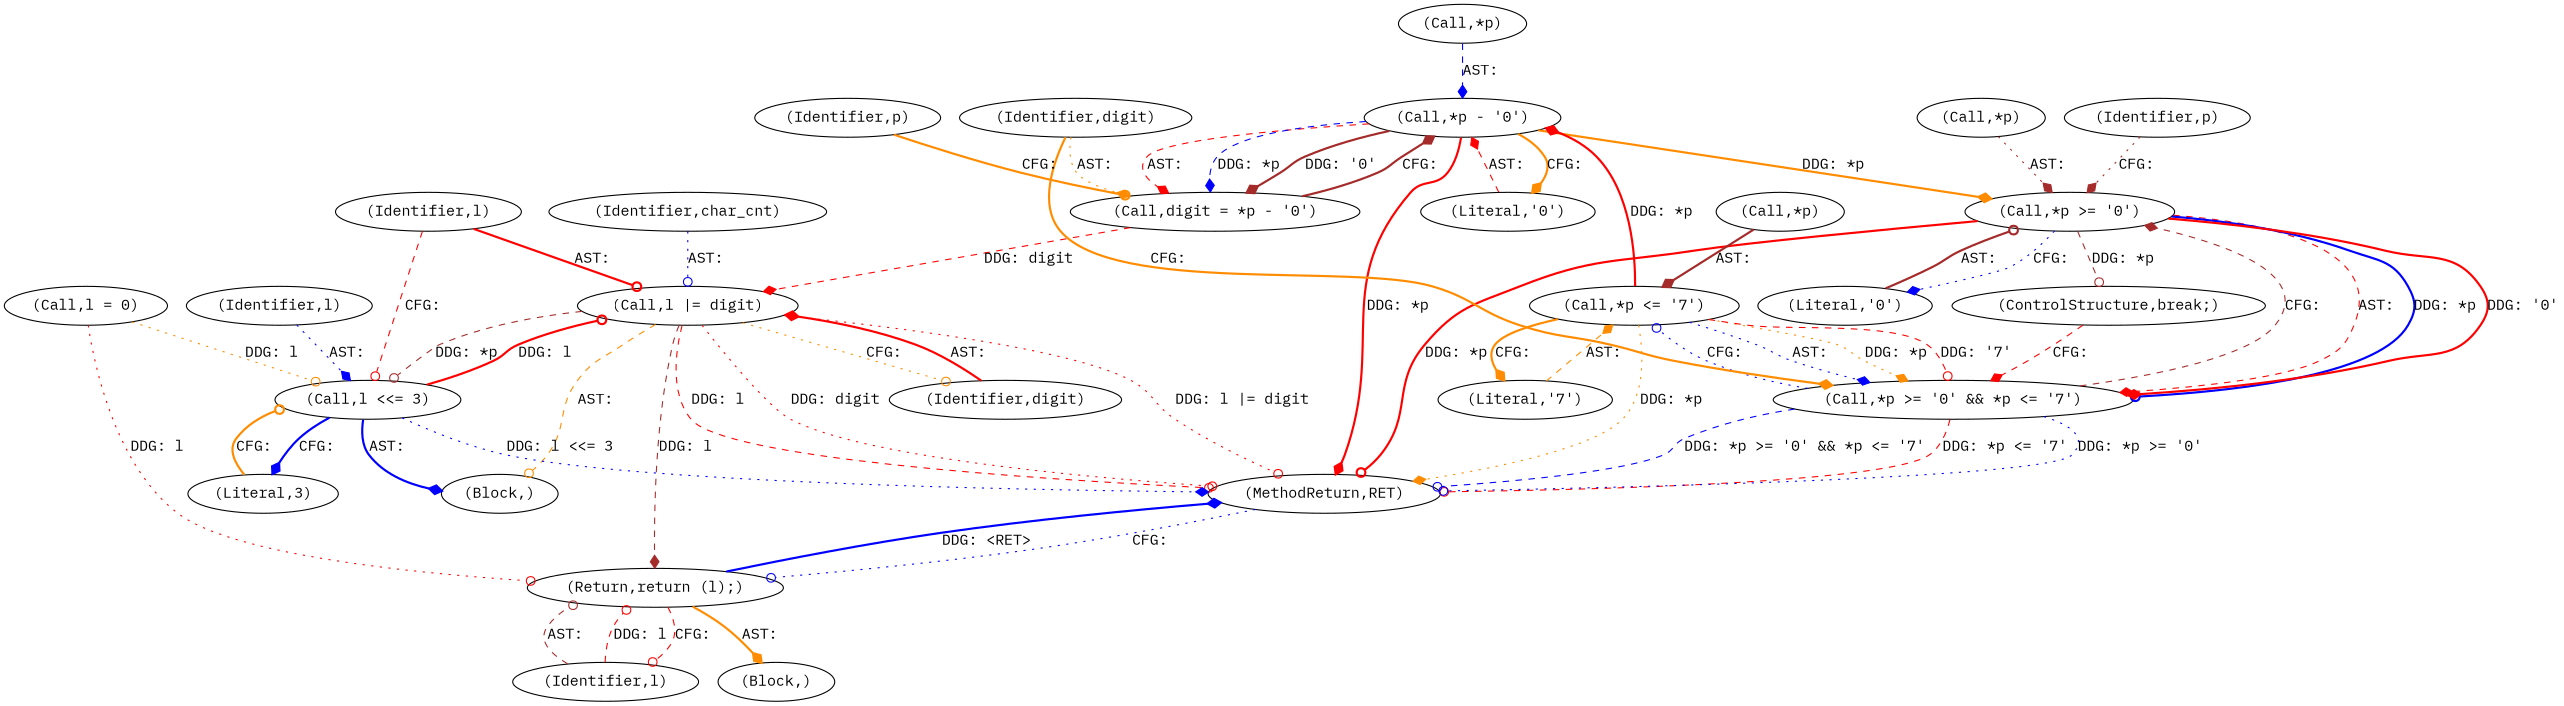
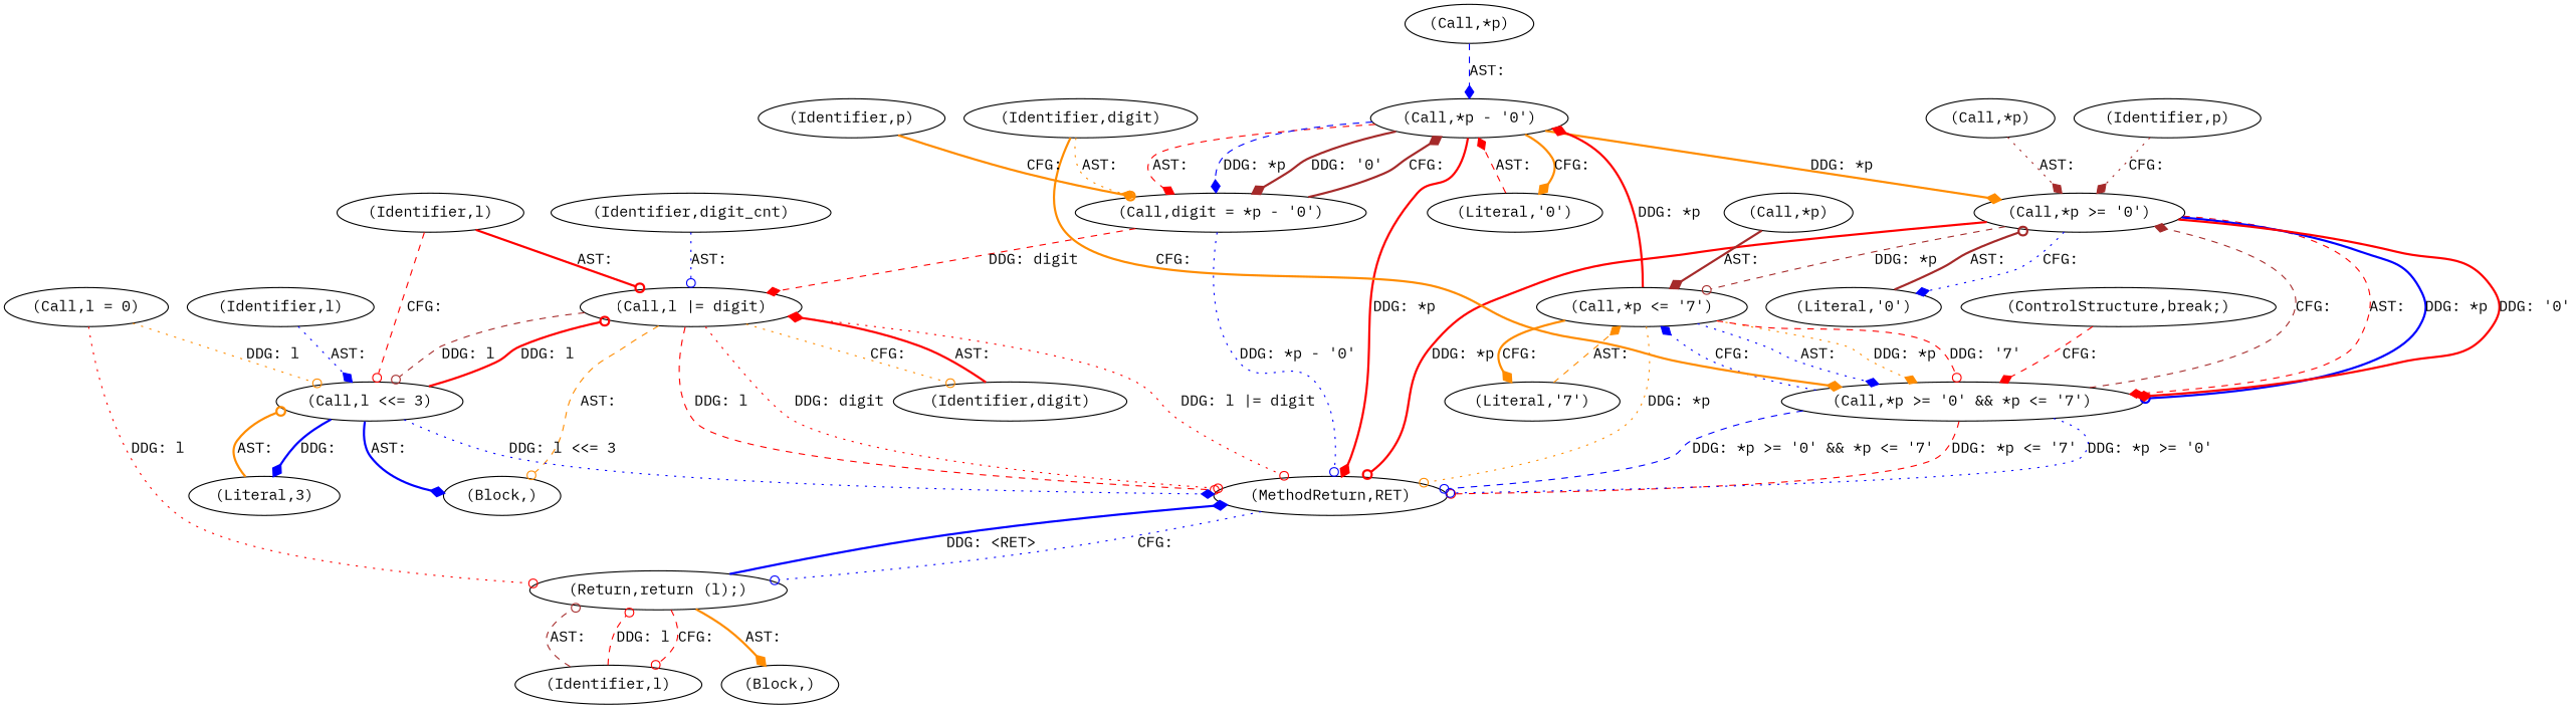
  digraph {
    fontname="IBM Plex Mono"
    node [fontname="IBM Plex Mono"]
    edge [arrowhead=diamond color=red fontname="IBM Plex Mono" style=bold]
    n1 [label="(Call,*p - '0')"]
    n2 [label="(Call,*p >= '0')"]
    n3 [label="(Call,digit = *p - '0')"]
    n4 [label="(Literal,'0')"]
    n5 [label="(MethodReturn,RET)"]
    n6 [label="(Call,*p <= '7')"]
    n7 [label="(Call,*p >= '0' && *p <= '7')"]
    n8 [label="(Literal,'0')"]
    n9 [label="(Call,l |= digit)"]
    n10 [label="(Return,return (l);)"]
    n11 [label="(Literal,'7')"]
    n12 [label="(Call,l <<= 3)"]
    n13 [label="(Identifier,digit)"]
    n14 [label="(Block,)"]
    n15 [label="(Literal,3)"]
    n16 [label="(Identifier,l)"]
    n17 [label="(Block,)"]
    n18 [label="(ControlStructure,break;)"]
    n19 [label="(Call,*p)"]
    n20 [label="(Identifier,l)"]
    n21 [label="(Identifier,digit)"]
    n22 [label="(Call,l = 0)"]
    n23 [label="(Identifier,p)"]
    n24 [label="(Identifier,p)"]
-   n25 [label="(Identifier,char_cnt)"]
+   n25 [label="(Identifier,digit_cnt)"]
    n26 [label="(Identifier,l)"]
    n27 [label="(Call,*p)"]
    n28 [label="(Call,*p)"]
    n1 -> n2 [color=darkorange label="DDG: *p"]
    n1 -> n3 [label="AST: " style=dashed]
    n1 -> n3 [color=blue label="DDG: *p" style=dashed]
    n1 -> n3 [color=brown label="DDG: '0'"]
    n1 -> n4 [color=darkorange label="CFG: "]
    n1 -> n5 [label="DDG: *p"]
    n2 -> n5 [arrowhead=odot label="DDG: *p"]
-   n2 -> n18 [arrowhead=odot color=brown label="DDG: *p" style=dashed]
+   n2 -> n6 [arrowhead=odot color=brown label="DDG: *p" style=dashed]
    n2 -> n7 [label="AST: " style=dashed]
    n2 -> n7 [arrowhead=odot color=blue label="DDG: *p"]
    n2 -> n7 [label="DDG: '0'"]
    n2 -> n8 [color=blue label="CFG: " style=dotted]
    n3 -> n1 [color=brown label="CFG: "]
+   n3 -> n5 [arrowhead=odot color=blue label="DDG: *p - '0'" style=dotted]
    n3 -> n9 [label="DDG: digit" style=dashed]
    n4 -> n1 [label="AST: " style=dashed]
    n5 -> n10 [arrowhead=odot color=blue label="CFG: " style=dotted]
    n6 -> n1 [label="DDG: *p"]
-   n6 -> n5 [color=darkorange label="DDG: *p" style=dotted]
+   n6 -> n5 [arrowhead=odot color=darkorange label="DDG: *p" style=dotted]
    n6 -> n7 [color=blue label="AST: " style=dotted]
    n6 -> n7 [color=darkorange label="DDG: *p" style=dotted]
    n6 -> n7 [arrowhead=odot label="DDG: '7'" style=dashed]
    n6 -> n11 [color=darkorange label="CFG: "]
    n7 -> n2 [color=brown label="CFG: " style=dashed]
    n7 -> n5 [arrowhead=odot label="DDG: *p <= '7'" style=dashed]
    n7 -> n5 [arrowhead=odot color=blue label="DDG: *p >= '0'" style=dotted]
    n7 -> n5 [arrowhead=odot color=blue label="DDG: *p >= '0' && *p <= '7'" style=dashed]
-   n7 -> n6 [arrowhead=odot color=blue label="CFG: " style=dotted]
+   n7 -> n6 [color=blue label="CFG: " style=dotted]
    n8 -> n2 [arrowhead=odot color=brown label="AST: "]
    n9 -> n5 [arrowhead=odot label="DDG: digit" style=dotted]
    n9 -> n5 [arrowhead=odot label="DDG: l |= digit" style=dotted]
    n9 -> n5 [arrowhead=odot label="DDG: l" style=dashed]
-   n9 -> n10 [color=brown label="DDG: l" style=dashed]
-   n9 -> n12 [arrowhead=odot color=brown label="DDG: *p" style=dashed]
+   n9 -> n12 [arrowhead=odot color=brown label="DDG: l" style=dashed]
    n9 -> n13 [arrowhead=odot color=darkorange label="CFG: " style=dotted]
    n9 -> n14 [arrowhead=odot color=darkorange label="AST: " style=dashed]
    n10 -> n5 [color=blue label="DDG: <RET>"]
    n10 -> n16 [arrowhead=odot label="CFG: " style=dashed]
    n10 -> n17 [color=darkorange label="AST: "]
    n11 -> n6 [color=darkorange label="AST: " style=dashed]
    n12 -> n5 [color=blue label="DDG: l <<= 3" style=dotted]
    n12 -> n9 [arrowhead=odot label="DDG: l"]
    n12 -> n14 [color=blue label="AST: "]
-   n12 -> n15 [color=blue label="CFG: "]
+   n12 -> n15 [color=blue label="DDG: "]
    n13 -> n9 [label="AST: "]
-   n15 -> n12 [arrowhead=odot color=darkorange label="CFG: "]
+   n15 -> n12 [arrowhead=odot color=darkorange label="AST: "]
    n16 -> n10 [arrowhead=odot color=brown label="AST: " style=dashed]
    n16 -> n10 [arrowhead=odot label="DDG: l" style=dashed]
    n18 -> n7 [label="CFG: " style=dashed]
    n19 -> n2 [color=brown label="AST: " style=dotted]
    n20 -> n9 [arrowhead=odot label="AST: "]
    n20 -> n12 [arrowhead=odot label="CFG: " style=dashed]
    n21 -> n3 [color=darkorange label="AST: " style=dotted]
    n21 -> n7 [color=darkorange label="CFG: "]
    n22 -> n10 [arrowhead=odot label="DDG: l" style=dotted]
    n22 -> n12 [arrowhead=odot color=darkorange label="DDG: l" style=dotted]
    n23 -> n3 [arrowhead=odot color=darkorange label="CFG: "]
    n24 -> n2 [color=brown label="CFG: " style=dotted]
    n25 -> n9 [arrowhead=odot color=blue label="AST: " style=dotted]
    n26 -> n12 [color=blue label="AST: " style=dotted]
    n27 -> n6 [color=brown label="AST: "]
    n28 -> n1 [color=blue label="AST: " style=dashed]
  }
